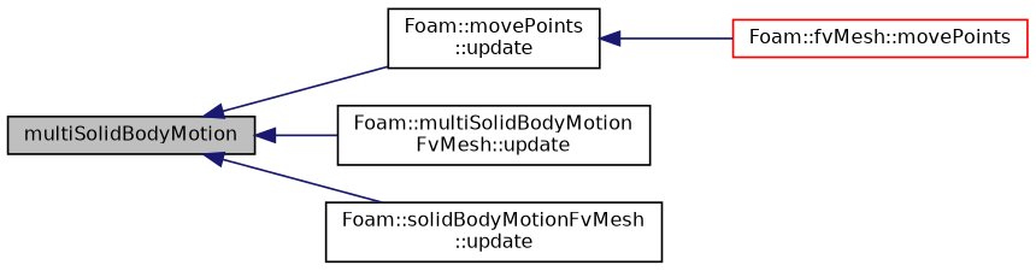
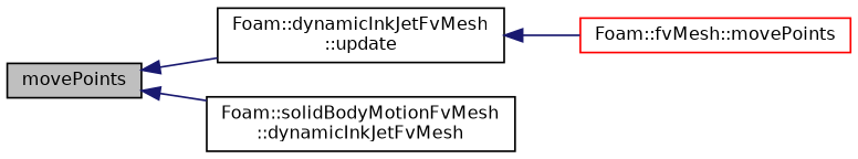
  digraph {
    rankdir=LR
    node [color=black fontname=Helvetica fontsize=10 shape=record]
    edge [color=midnightblue dir=back fontname=Helvetica fontsize=10 labelfontname=Helvetica labelfontsize=10 style=solid]
-   n1 [fillcolor=grey75 fontcolor=black height=0.2 label=multiSolidBodyMotion style=filled width=0.4]
-   n2 [height=0.2 label="Foam::movePoints\l::update" width=0.4]
-   n3 [height=0.2 label="Foam::multiSolidBodyMotion\lFvMesh::update" width=0.4]
-   n4 [height=0.2 label="Foam::solidBodyMotionFvMesh\l::update" width=0.4]
+   n1 [fillcolor=grey75 fontcolor=black height=0.2 label=movePoints style=filled width=0.4]
+   n2 [height=0.2 label="Foam::dynamicInkJetFvMesh\l::update" width=0.4]
+   n4 [height=0.2 label="Foam::solidBodyMotionFvMesh\l::dynamicInkJetFvMesh" width=0.4]
    n5 [color=red height=0.2 label="Foam::fvMesh::movePoints" width=0.4]
    n1 -> n2
-   n1 -> n3
    n1 -> n4
    n2 -> n5
  }
